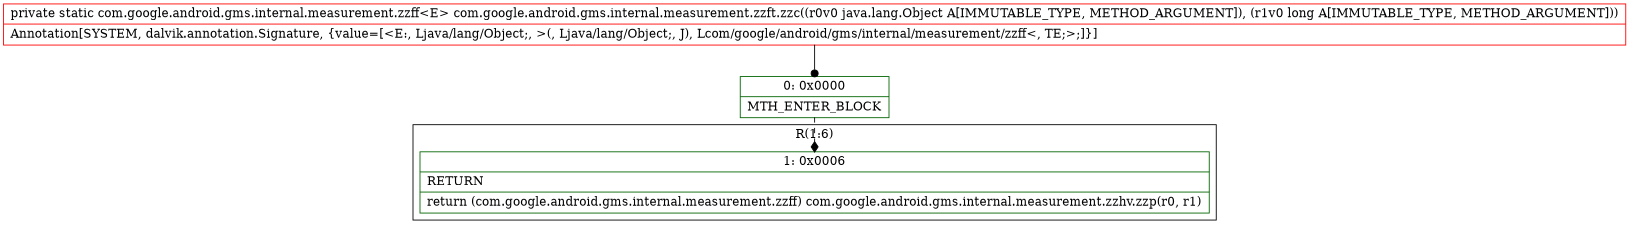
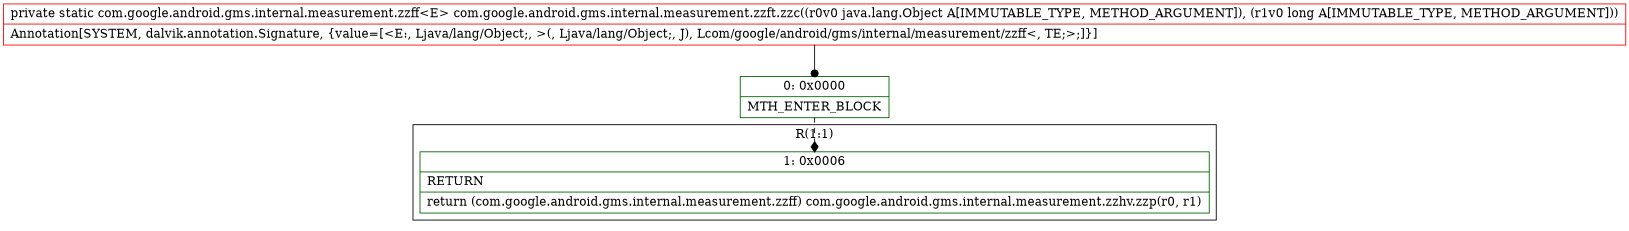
  digraph {
    node [color=darkgreen shape=record]
    n1 [label="{1\:\ 0x0006|RETURN\l|return (com.google.android.gms.internal.measurement.zzff) com.google.android.gms.internal.measurement.zzhv.zzp(r0, r1)\l}"]
    n2 [label="{0\:\ 0x0000|MTH_ENTER_BLOCK\l}"]
    n3 [label="{private static com.google.android.gms.internal.measurement.zzff\<E\> com.google.android.gms.internal.measurement.zzft.zzc((r0v0 java.lang.Object A[IMMUTABLE_TYPE, METHOD_ARGUMENT]), (r1v0 long A[IMMUTABLE_TYPE, METHOD_ARGUMENT]))  | Annotation[SYSTEM, dalvik.annotation.Signature, \{value=[\<E:, Ljava\/lang\/Object;, \>(, Ljava\/lang\/Object;, J), Lcom\/google\/android\/gms\/internal\/measurement\/zzff\<, TE;\>;]\}]\l}" color=red]
    subgraph cluster_1 {
-     label="R(1:6)"
+     label="R(1:1)"
      n1
    }
    n2 -> n1 [style=dashed arrowhead=diamond]
    n3 -> n2 [style=solid arrowhead=dot]
  }
